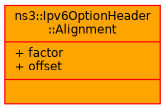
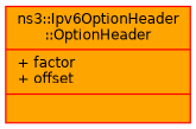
  digraph {
-   n1 [color=red fillcolor=orange fontcolor=black fontname=Helvetica fontsize=10 height=0.2 label="{ns3::Ipv6OptionHeader\l::Alignment\n|+ factor\l+ offset\l|}" shape=record style=filled width=0.4]
+   n1 [color=red fillcolor=orange fontcolor=black fontname=Helvetica fontsize=10 height=0.2 label="{ns3::Ipv6OptionHeader\l::OptionHeader\n|+ factor\l+ offset\l|}" shape=record style=filled width=0.4]
  }
